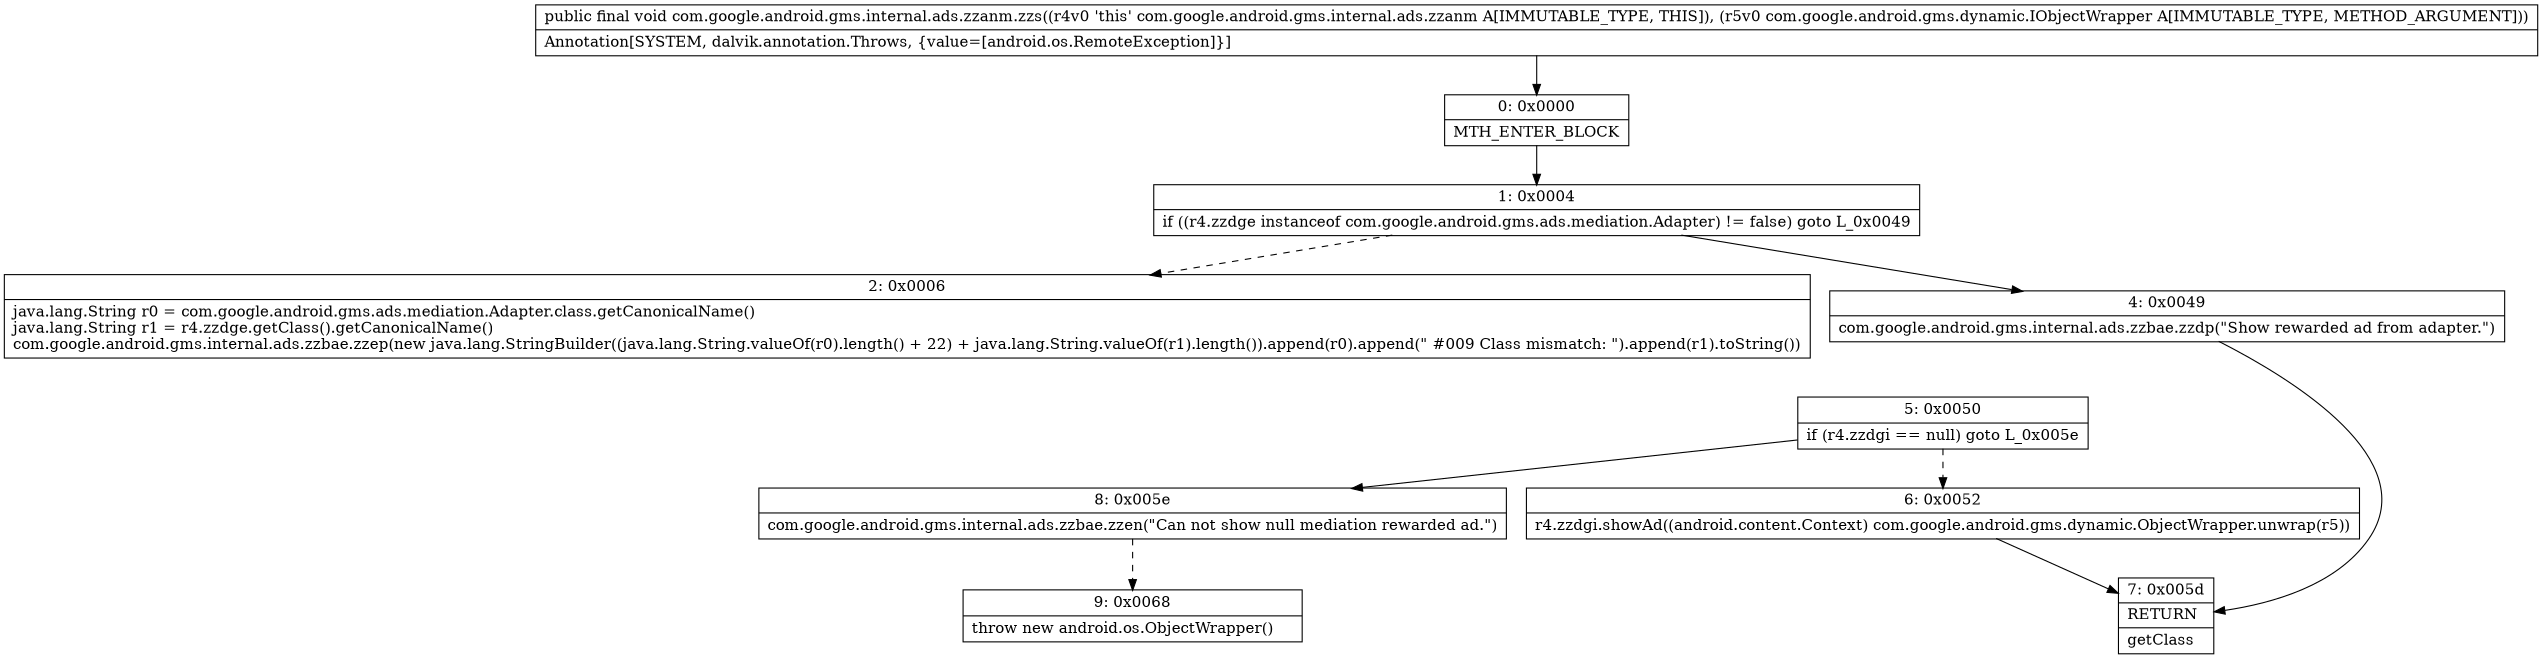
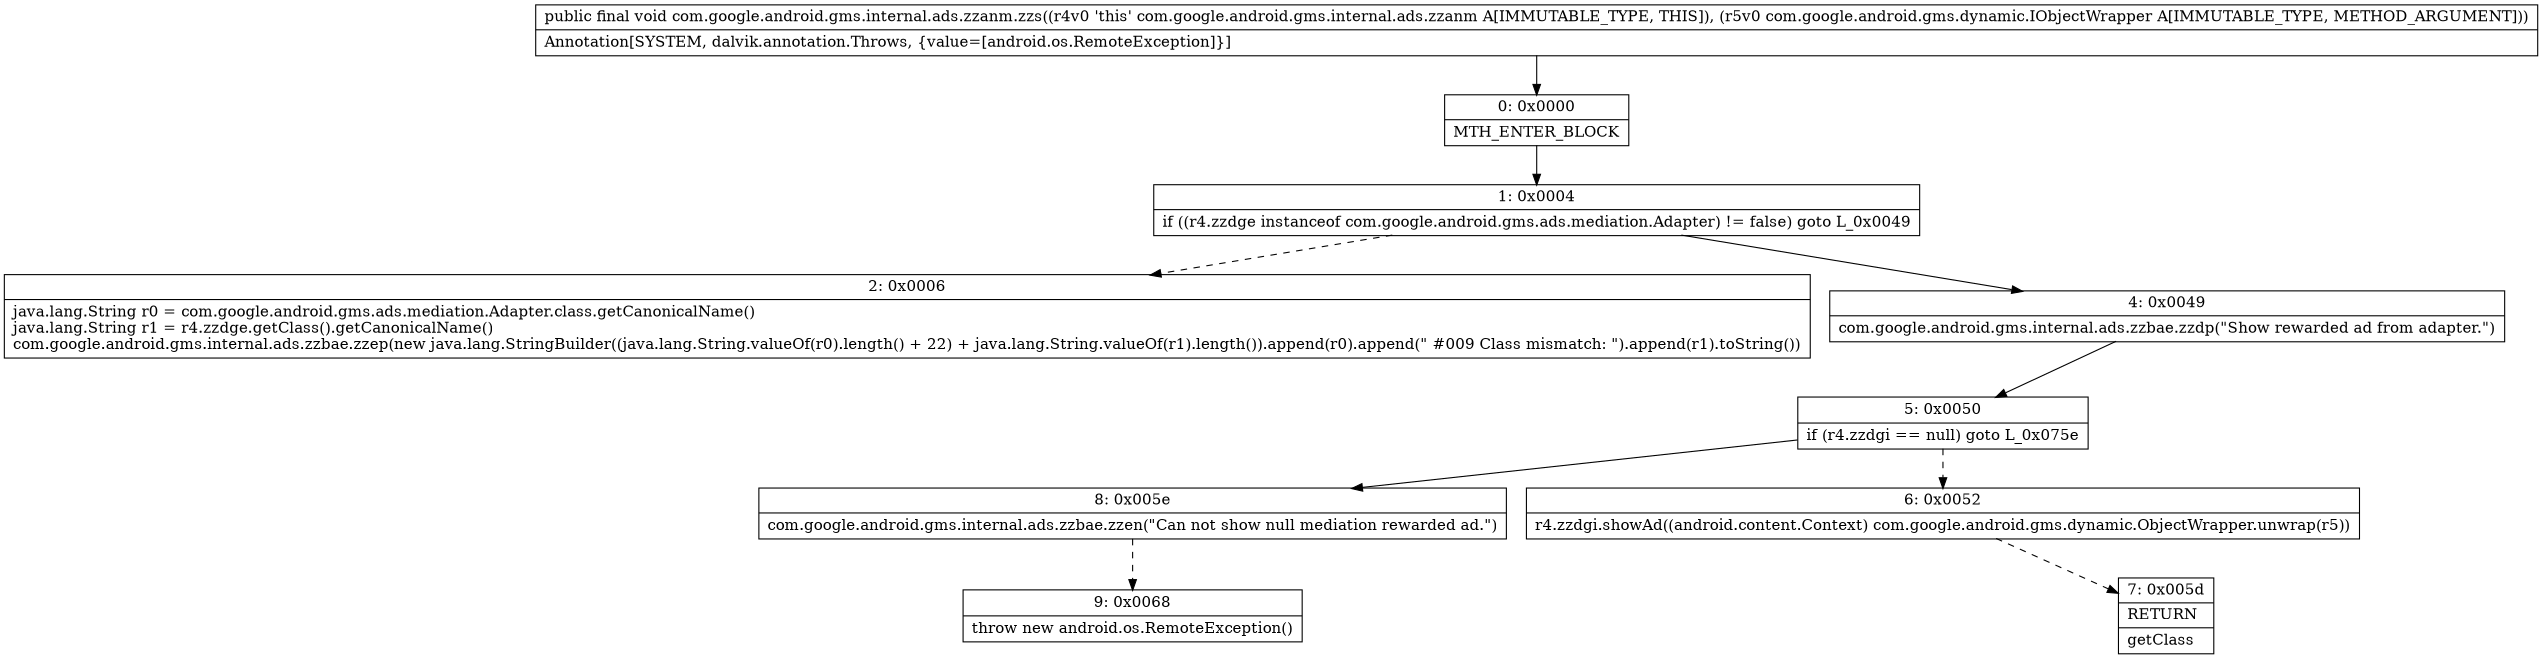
  digraph {
    node [shape=record]
    n1 [label="{0\:\ 0x0000|MTH_ENTER_BLOCK\l}"]
    n2 [label="{1\:\ 0x0004|if ((r4.zzdge instanceof com.google.android.gms.ads.mediation.Adapter) != false) goto L_0x0049\l}"]
    n3 [label="{2\:\ 0x0006|java.lang.String r0 = com.google.android.gms.ads.mediation.Adapter.class.getCanonicalName()\ljava.lang.String r1 = r4.zzdge.getClass().getCanonicalName()\lcom.google.android.gms.internal.ads.zzbae.zzep(new java.lang.StringBuilder((java.lang.String.valueOf(r0).length() + 22) + java.lang.String.valueOf(r1).length()).append(r0).append(\" #009 Class mismatch: \").append(r1).toString())\l}"]
    n4 [label="{4\:\ 0x0049|com.google.android.gms.internal.ads.zzbae.zzdp(\"Show rewarded ad from adapter.\")\l}"]
-   n5 [label="{5\:\ 0x0050|if (r4.zzdgi == null) goto L_0x005e\l}"]
+   n5 [label="{5\:\ 0x0050|if (r4.zzdgi == null) goto L_0x075e\l}"]
    n6 [label="{6\:\ 0x0052|r4.zzdgi.showAd((android.content.Context) com.google.android.gms.dynamic.ObjectWrapper.unwrap(r5))\l}"]
    n7 [label="{8\:\ 0x005e|com.google.android.gms.internal.ads.zzbae.zzen(\"Can not show null mediation rewarded ad.\")\l}"]
    n8 [label="{7\:\ 0x005d|RETURN\l|getClass\l}"]
-   n9 [label="{9\:\ 0x0068|throw new android.os.ObjectWrapper()\l}"]
+   n9 [label="{9\:\ 0x0068|throw new android.os.RemoteException()\l}"]
    n10 [label="{public final void com.google.android.gms.internal.ads.zzanm.zzs((r4v0 'this' com.google.android.gms.internal.ads.zzanm A[IMMUTABLE_TYPE, THIS]), (r5v0 com.google.android.gms.dynamic.IObjectWrapper A[IMMUTABLE_TYPE, METHOD_ARGUMENT]))  | Annotation[SYSTEM, dalvik.annotation.Throws, \{value=[android.os.RemoteException]\}]\l}"]
    n1 -> n2
    n2 -> n3 [style=dashed]
    n2 -> n4
-   n4 -> n8
+   n4 -> n5
    n5 -> n6 [style=dashed]
    n5 -> n7
-   n6 -> n8
+   n6 -> n8 [style=dashed]
    n7 -> n9 [style=dashed]
    n10 -> n1
  }
